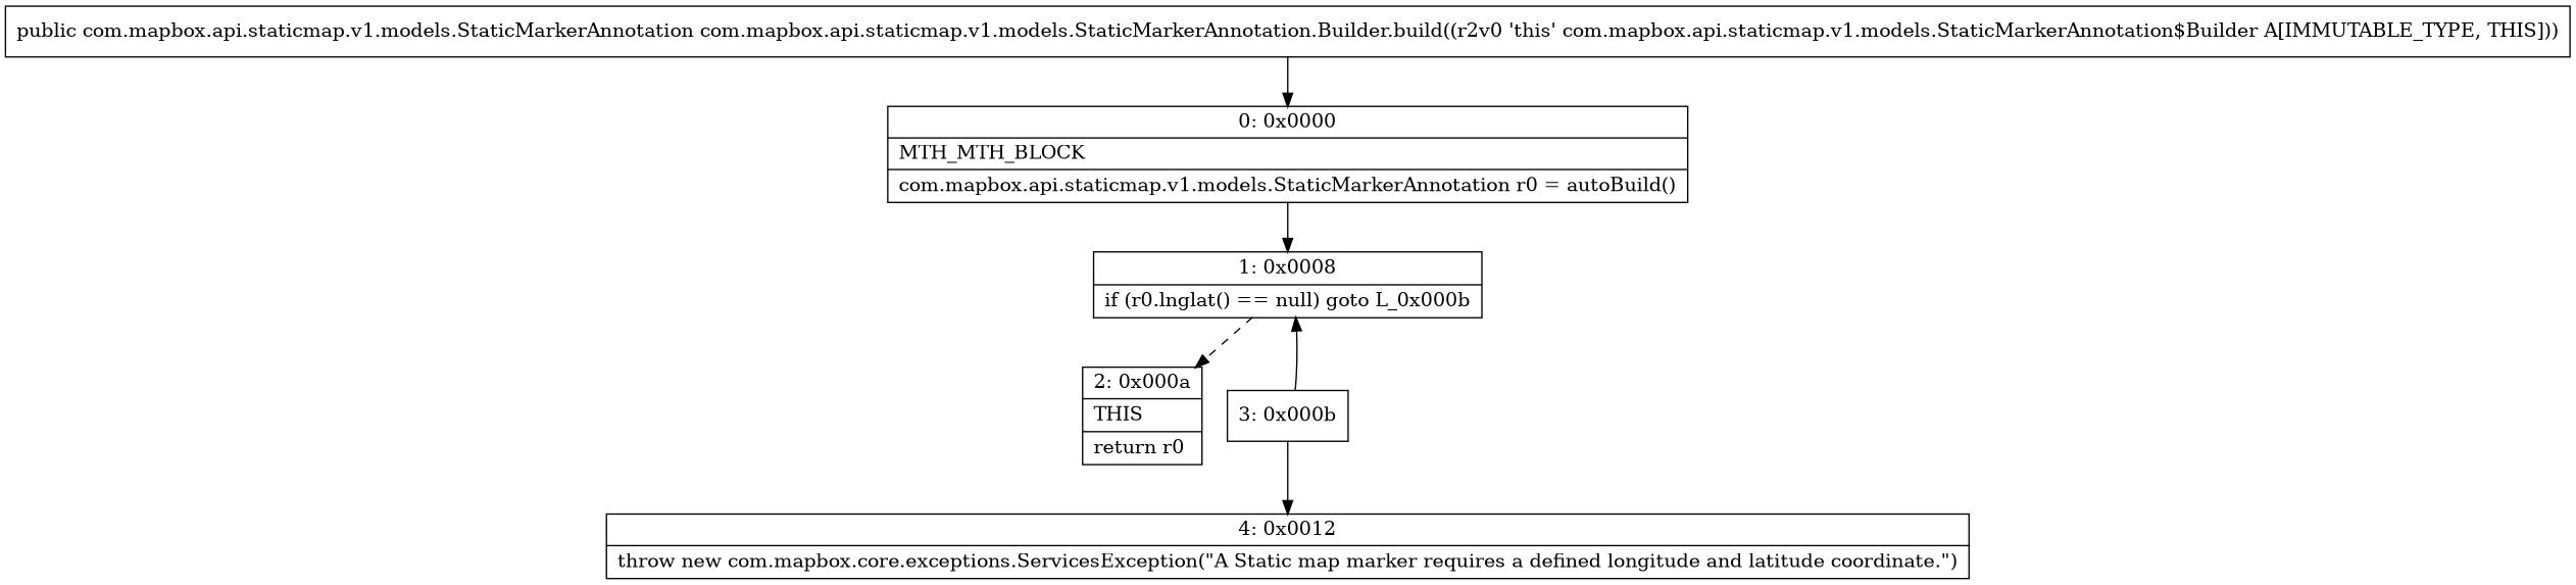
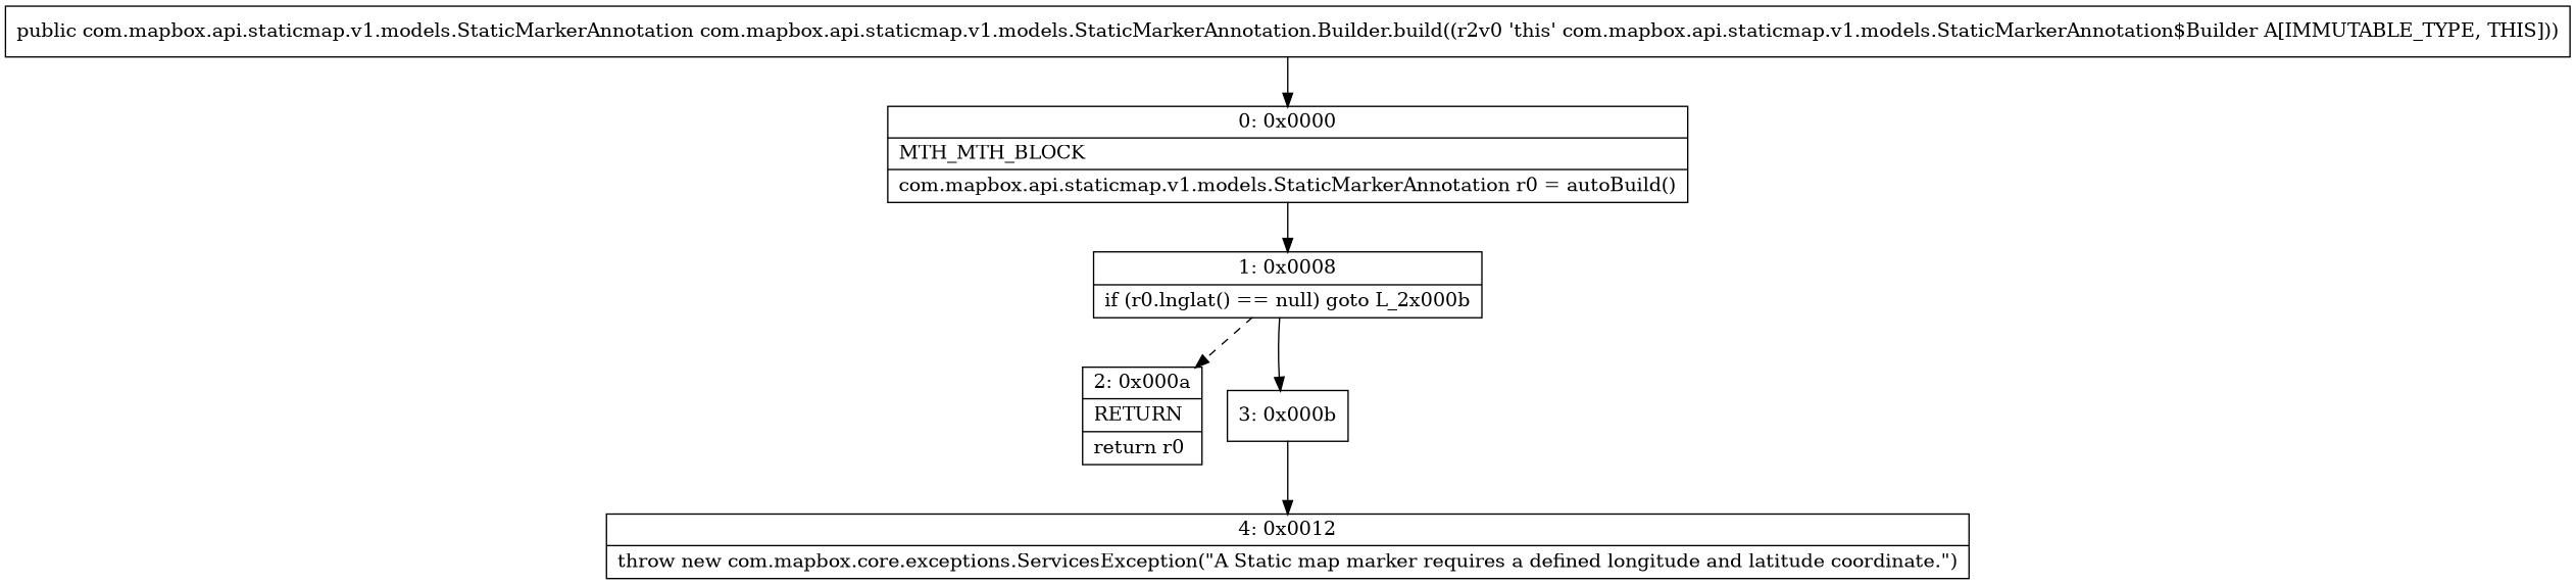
  digraph {
    node [shape=record]
    n1 [label="{0\:\ 0x0000|MTH_MTH_BLOCK\l|com.mapbox.api.staticmap.v1.models.StaticMarkerAnnotation r0 = autoBuild()\l}"]
-   n2 [label="{1\:\ 0x0008|if (r0.lnglat() == null) goto L_0x000b\l}"]
-   n3 [label="{2\:\ 0x000a|THIS\l|return r0\l}"]
+   n2 [label="{1\:\ 0x0008|if (r0.lnglat() == null) goto L_2x000b\l}"]
+   n3 [label="{2\:\ 0x000a|RETURN\l|return r0\l}"]
    n4 [label="{3\:\ 0x000b}"]
    n5 [label="{4\:\ 0x0012|throw new com.mapbox.core.exceptions.ServicesException(\"A Static map marker requires a defined longitude and latitude coordinate.\")\l}"]
    n6 [label="{public com.mapbox.api.staticmap.v1.models.StaticMarkerAnnotation com.mapbox.api.staticmap.v1.models.StaticMarkerAnnotation.Builder.build((r2v0 'this' com.mapbox.api.staticmap.v1.models.StaticMarkerAnnotation$Builder A[IMMUTABLE_TYPE, THIS])) }"]
    n1 -> n2
    n2 -> n3 [style=dashed]
-   n4 -> n2
+   n2 -> n4
    n4 -> n5
    n6 -> n1
  }
